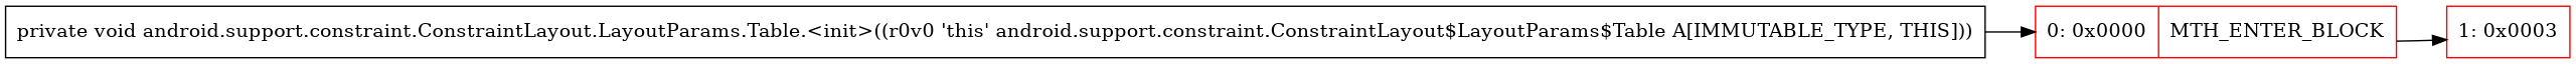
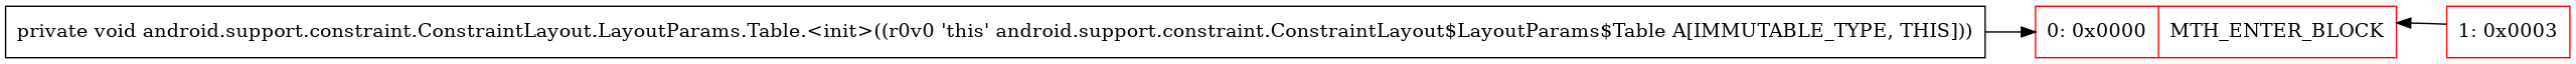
  digraph {
    rankdir=LR
    node [color=red shape=record]
    n1 [label="{0\:\ 0x0000|MTH_ENTER_BLOCK\l}"]
    n2 [label="{1\:\ 0x0003}"]
    n3 [label="{private void android.support.constraint.ConstraintLayout.LayoutParams.Table.\<init\>((r0v0 'this' android.support.constraint.ConstraintLayout$LayoutParams$Table A[IMMUTABLE_TYPE, THIS])) }" color=""]
    subgraph cluster_1 {
      label="R(0)"
    }
-   n1 -> n2
+   n2 -> n1
    n3 -> n1
  }
